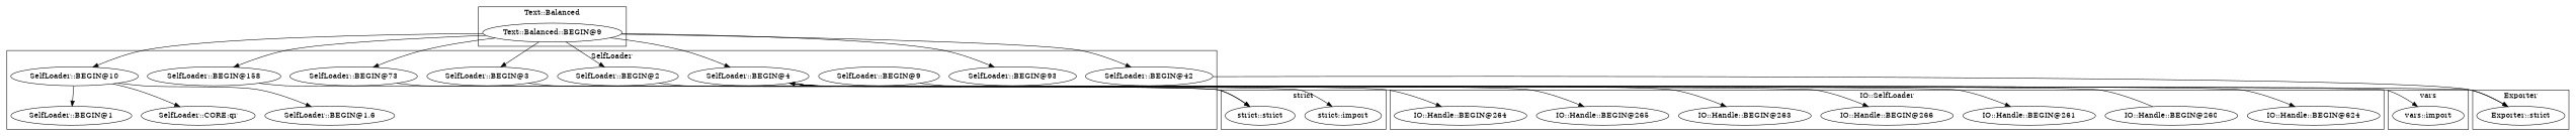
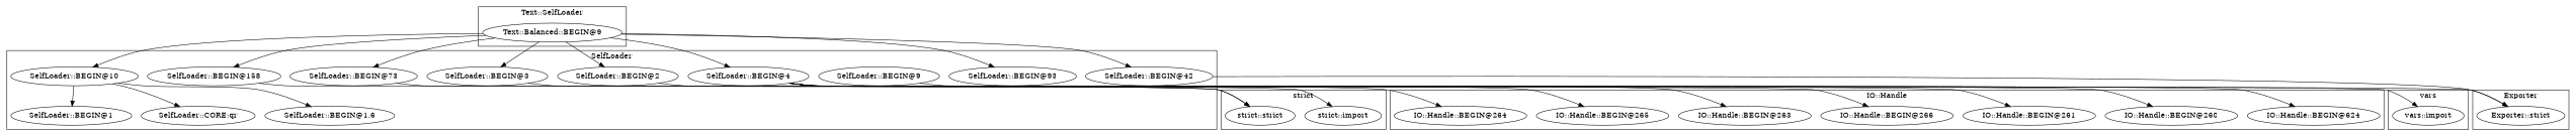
  digraph {
    "strict::import"
    n2 [label="strict::strict"]
    "vars::import"
    "SelfLoader::BEGIN@158"
    "SelfLoader::BEGIN@1.6"
    "SelfLoader::BEGIN@2"
    "SelfLoader::BEGIN@1"
    "SelfLoader::BEGIN@73"
    "SelfLoader::BEGIN@10"
    "SelfLoader::BEGIN@3"
    "SelfLoader::BEGIN@9"
    "SelfLoader::BEGIN@4"
    "SelfLoader::CORE:qr"
    "SelfLoader::BEGIN@42"
    "SelfLoader::BEGIN@93"
    "IO::Handle::BEGIN@260"
    "IO::Handle::BEGIN@264"
    "IO::Handle::BEGIN@261"
    "IO::Handle::BEGIN@266"
    "IO::Handle::BEGIN@263"
    "IO::Handle::BEGIN@265"
    "IO::Handle::BEGIN@624"
    "Text::Balanced::BEGIN@9"
    n24 [label="Exporter::strict"]
    subgraph cluster_1 {
      label="strict"
      "strict::import"
      n2
    }
    subgraph cluster_2 {
      label=vars
      "vars::import"
    }
    subgraph cluster_3 {
      label=SelfLoader
      "SelfLoader::BEGIN@158"
      "SelfLoader::BEGIN@1.6"
      "SelfLoader::BEGIN@2"
      "SelfLoader::BEGIN@1"
      "SelfLoader::BEGIN@73"
      "SelfLoader::BEGIN@10"
      "SelfLoader::BEGIN@3"
      "SelfLoader::BEGIN@9"
      "SelfLoader::BEGIN@4"
      "SelfLoader::CORE:qr"
      "SelfLoader::BEGIN@42"
      "SelfLoader::BEGIN@93"
    }
    subgraph cluster_4 {
-     label="IO::SelfLoader"
+     label="IO::Handle"
      "IO::Handle::BEGIN@260"
      "IO::Handle::BEGIN@264"
      "IO::Handle::BEGIN@261"
      "IO::Handle::BEGIN@266"
      "IO::Handle::BEGIN@263"
      "IO::Handle::BEGIN@265"
      "IO::Handle::BEGIN@624"
    }
    subgraph cluster_5 {
-     label="Text::Balanced"
+     label="Text::SelfLoader"
      "Text::Balanced::BEGIN@9"
    }
    subgraph cluster_6 {
      label=Exporter
      n24
    }
    "SelfLoader::BEGIN@158" -> n2
    "SelfLoader::BEGIN@2" -> "IO::Handle::BEGIN@264"
    "SelfLoader::BEGIN@73" -> n2
    "SelfLoader::BEGIN@10" -> "SelfLoader::BEGIN@1.6"
    "SelfLoader::BEGIN@10" -> "SelfLoader::BEGIN@1"
    "SelfLoader::BEGIN@10" -> "SelfLoader::CORE:qr"
    "SelfLoader::BEGIN@3" -> "strict::import"
    "SelfLoader::BEGIN@9" -> "vars::import"
-   "IO::Handle::BEGIN@260" -> "SelfLoader::BEGIN@4"
+   "SelfLoader::BEGIN@4" -> "IO::Handle::BEGIN@260"
    "SelfLoader::BEGIN@4" -> "IO::Handle::BEGIN@261"
    "SelfLoader::BEGIN@4" -> "IO::Handle::BEGIN@266"
    "SelfLoader::BEGIN@4" -> "IO::Handle::BEGIN@263"
    "SelfLoader::BEGIN@4" -> "IO::Handle::BEGIN@265"
    "SelfLoader::BEGIN@4" -> "IO::Handle::BEGIN@624"
    "SelfLoader::BEGIN@4" -> n24
    "SelfLoader::BEGIN@42" -> n24
    "Text::Balanced::BEGIN@9" -> "SelfLoader::BEGIN@158"
    "Text::Balanced::BEGIN@9" -> "SelfLoader::BEGIN@2"
    "Text::Balanced::BEGIN@9" -> "SelfLoader::BEGIN@73"
    "Text::Balanced::BEGIN@9" -> "SelfLoader::BEGIN@10"
    "Text::Balanced::BEGIN@9" -> "SelfLoader::BEGIN@3"
    "Text::Balanced::BEGIN@9" -> "SelfLoader::BEGIN@4"
    "Text::Balanced::BEGIN@9" -> "SelfLoader::BEGIN@42"
    "Text::Balanced::BEGIN@9" -> "SelfLoader::BEGIN@93"
  }
